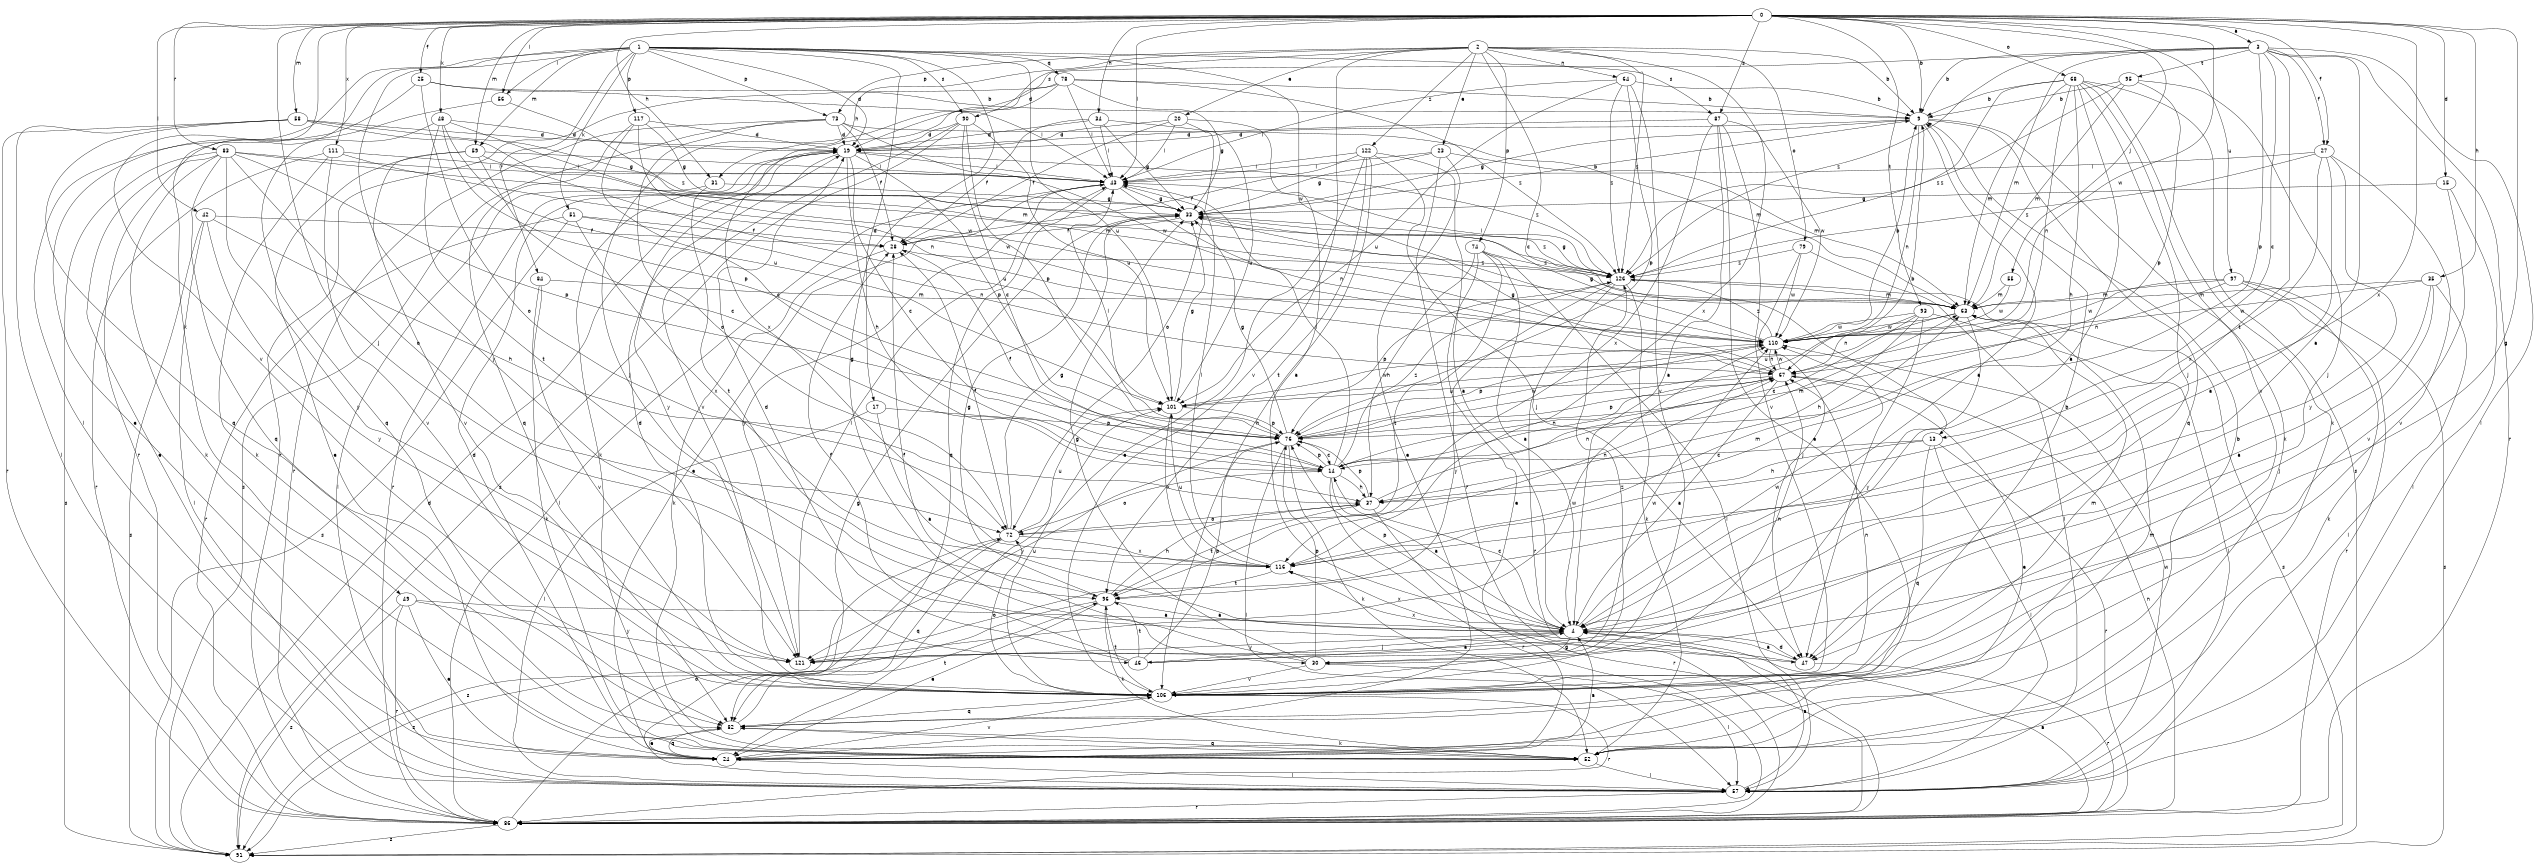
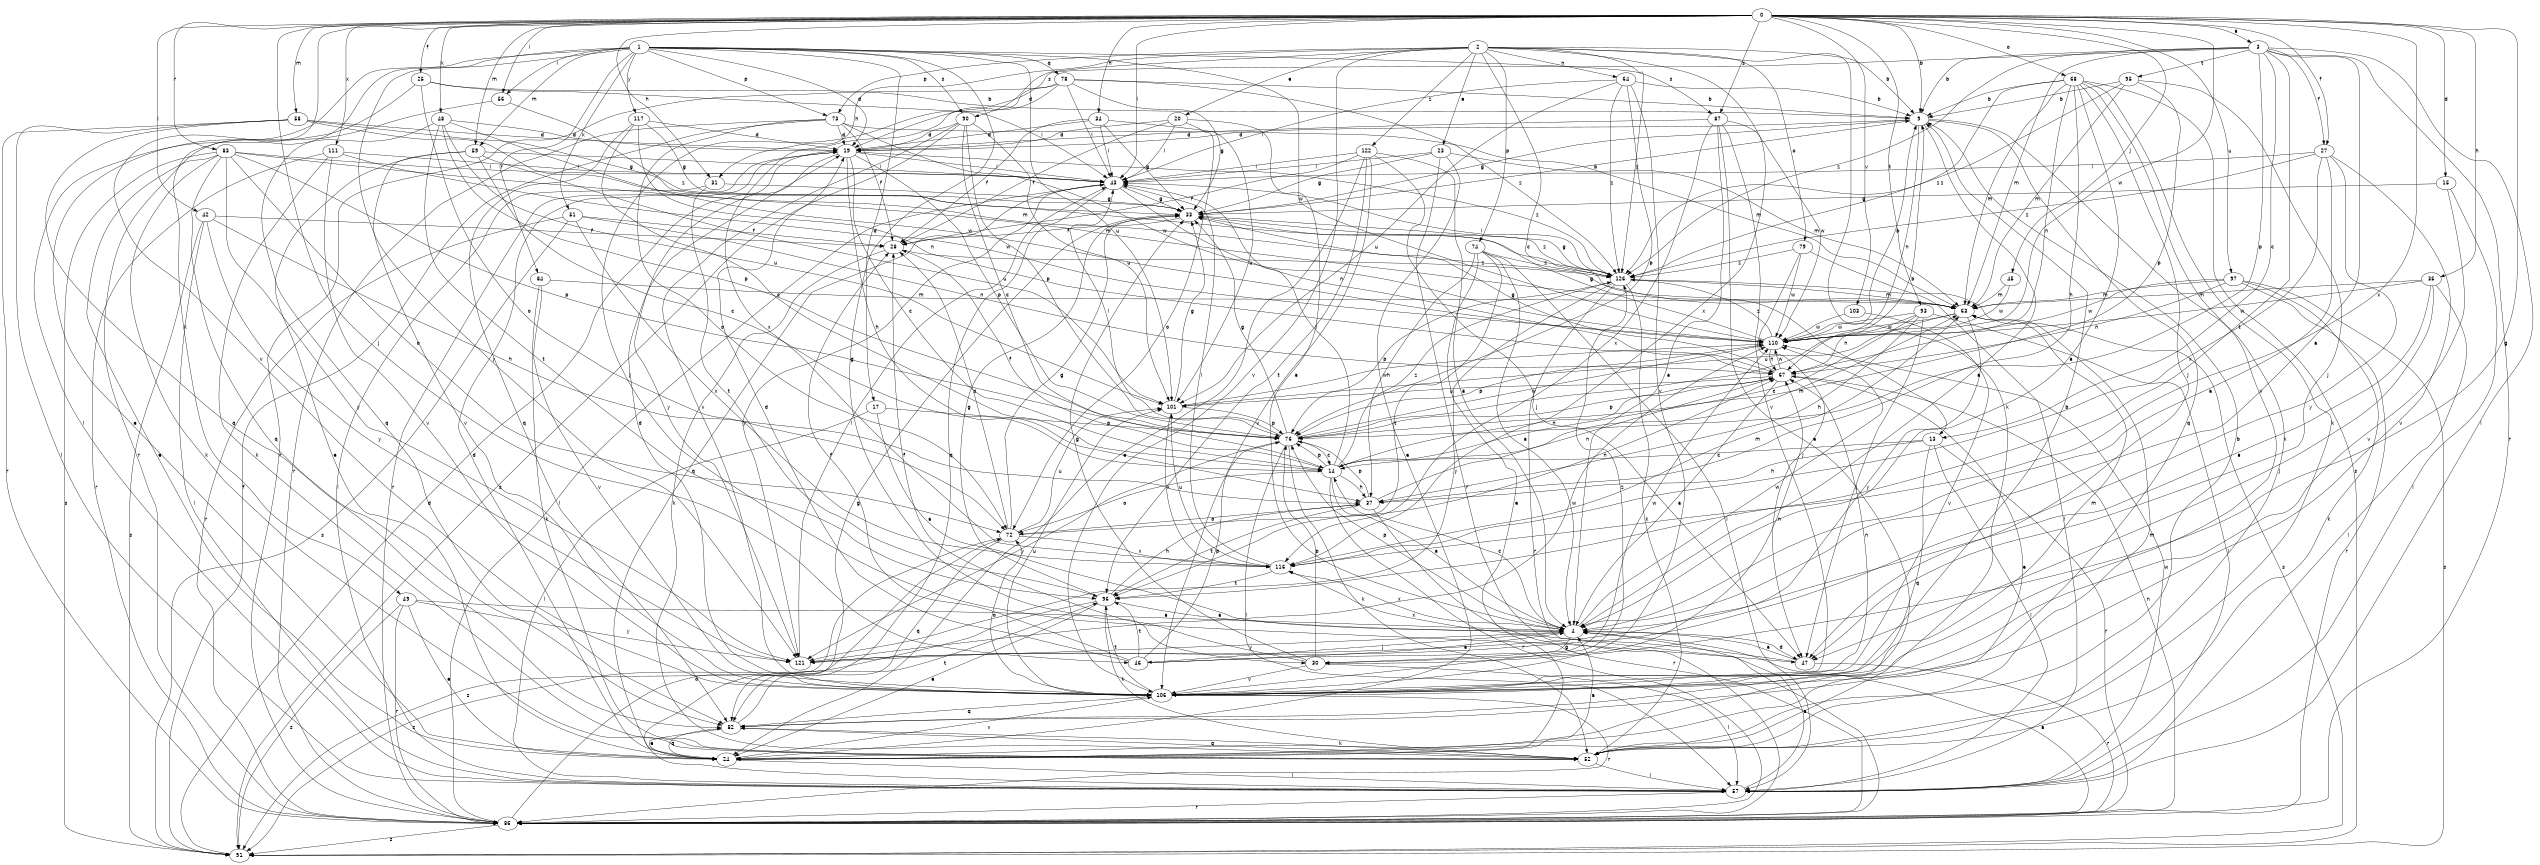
  strict digraph {
    fontname="DejaVu Sans"
    node [fontname="DejaVu Sans"]
    edge [fontname="DejaVu Sans"]
    0
    3
    9
    15
    25
    27
    30
    34
    35
    n10 [label=31]
    42
    43
-   45 [label=55]
+   45
    46
    48
    56
    58
    59
    68
    83
    87
    93
    97
+   103
    106
    110
    111
    116
    19
    57
    13
    126
    4
    63
    76
    86
    95
    96
    33
    52
    67
    82
    72
    24
    121
    28
    101
    47
    37
    91
    14
    1
    17
    49
    51
    73
    78
    84
    90
    117
    2
    20
    23
    64
    n65 [label=79]
    74
    122
    0 -> 3 [label=a]
    0 -> 9 [label=b]
    0 -> 15 [label=d]
    0 -> 25 [label=f]
    0 -> 27 [label=f]
    0 -> 30 [label=g]
    0 -> 34 [label=h]
    0 -> 35 [label=h]
    0 -> n10 [label=h]
    0 -> 42 [label=i]
    0 -> 43 [label=i]
    0 -> 45 [label=j]
    0 -> 46 [label=j]
    0 -> 48 [label=k]
    0 -> 56 [label=l]
    0 -> 58 [label=m]
    0 -> 59 [label=m]
    0 -> 68 [label=o]
    0 -> 83 [label=r]
    0 -> 87 [label=s]
    0 -> 93 [label=t]
    0 -> 97 [label=u]
+   0 -> 103 [label=v]
    0 -> 106 [label=v]
    0 -> 110 [label=w]
    0 -> 111 [label=x]
    0 -> 116 [label=x]
    3 -> 9 [label=b]
    3 -> 27 [label=f]
    3 -> 19 [label=d]
    3 -> 57 [label=l]
    3 -> 13 [label=c]
    3 -> 126 [label=z]
    3 -> 4 [label=a]
    3 -> 63 [label=m]
    3 -> 76 [label=p]
    3 -> 86 [label=r]
    3 -> 95 [label=t]
    3 -> 96 [label=t]
    9 -> 19 [label=d]
    9 -> 4 [label=a]
    9 -> 33 [label=g]
    9 -> 52 [label=k]
    9 -> 67 [label=n]
    9 -> 82 [label=q]
    15 -> 106 [label=v]
    15 -> 57 [label=l]
    15 -> 33 [label=g]
    25 -> 9 [label=b]
    25 -> 43 [label=i]
    25 -> 72 [label=o]
    25 -> 24 [label=e]
    27 -> 43 [label=i]
    27 -> 106 [label=v]
    27 -> 116 [label=x]
    27 -> 126 [label=z]
    27 -> 4 [label=a]
    27 -> 121 [label=y]
    30 -> 106 [label=v]
    30 -> 57 [label=l]
    30 -> 76 [label=p]
    30 -> 33 [label=g]
    30 -> 67 [label=n]
    30 -> 28 [label=f]
    34 -> 43 [label=i]
    34 -> 19 [label=d]
    34 -> 33 [label=g]
    34 -> 28 [label=f]
    34 -> 101 [label=u]
    35 -> 110 [label=w]
    35 -> 57 [label=l]
    35 -> 4 [label=a]
    35 -> 63 [label=m]
    35 -> 47 [label=j]
    n10 -> 57 [label=l]
    n10 -> 96 [label=t]
    n10 -> 33 [label=g]
    42 -> 57 [label=l]
    42 -> 121 [label=y]
    42 -> 28 [label=f]
    42 -> 37 [label=h]
    42 -> 91 [label=s]
    43 -> 33 [label=g]
    43 -> 67 [label=n]
    43 -> 82 [label=q]
-   43 -> 24 [label=e]
+   43 -> 24 [label=q]
    43 -> 121 [label=y]
    45 -> 110 [label=w]
    45 -> 63 [label=m]
    46 -> 110 [label=w]
    46 -> 19 [label=d]
    46 -> 4 [label=a]
    46 -> 76 [label=p]
    46 -> 96 [label=t]
    46 -> 28 [label=f]
    48 -> 110 [label=w]
    48 -> 19 [label=d]
    48 -> 76 [label=p]
    48 -> 96 [label=t]
    48 -> 82 [label=q]
    48 -> 101 [label=u]
    56 -> 126 [label=z]
    56 -> 86 [label=r]
    58 -> 19 [label=d]
    58 -> 57 [label=l]
    58 -> 63 [label=m]
    58 -> 86 [label=r]
    58 -> 33 [label=g]
    58 -> 82 [label=q]
    59 -> 43 [label=i]
    59 -> 106 [label=v]
    59 -> 24 [label=e]
    59 -> 101 [label=u]
    59 -> 14 [label=c]
    68 -> 9 [label=b]
    68 -> 106 [label=v]
    68 -> 126 [label=z]
    68 -> 4 [label=a]
    68 -> 63 [label=m]
    68 -> 52 [label=k]
    68 -> 67 [label=n]
    68 -> 47 [label=j]
    68 -> 37 [label=h]
    68 -> 91 [label=s]
    83 -> 43 [label=i]
    83 -> 63 [label=m]
    83 -> 76 [label=p]
    83 -> 52 [label=k]
    83 -> 82 [label=q]
    83 -> 72 [label=o]
    83 -> 24 [label=e]
    83 -> 121 [label=y]
    83 -> 91 [label=s]
    87 -> 106 [label=v]
    87 -> 110 [label=w]
    87 -> 116 [label=x]
    87 -> 19 [label=d]
    87 -> 4 [label=a]
    87 -> 24 [label=e]
    93 -> 110 [label=w]
    93 -> 57 [label=l]
    93 -> 67 [label=n]
    93 -> 47 [label=j]
    93 -> 37 [label=h]
    93 -> 14 [label=c]
    97 -> 110 [label=w]
    97 -> 63 [label=m]
    97 -> 86 [label=r]
    97 -> 52 [label=k]
    97 -> 67 [label=n]
    97 -> 91 [label=s]
+   103 -> 106 [label=v]
+   103 -> 110 [label=w]
    106 -> 9 [label=b]
    106 -> 19 [label=d]
    106 -> 126 [label=z]
    106 -> 63 [label=m]
    106 -> 86 [label=r]
    106 -> 96 [label=t]
    106 -> 67 [label=n]
    106 -> 82 [label=q]
    106 -> 72 [label=o]
    106 -> 101 [label=u]
    110 -> 9 [label=b]
    110 -> 126 [label=z]
    110 -> 76 [label=p]
    110 -> 33 [label=g]
    110 -> 67 [label=n]
    111 -> 43 [label=i]
    111 -> 106 [label=v]
    111 -> 110 [label=w]
    111 -> 86 [label=r]
    111 -> 52 [label=k]
    116 -> 43 [label=i]
    116 -> 63 [label=m]
    116 -> 96 [label=t]
    116 -> 101 [label=u]
    19 -> 43 [label=i]
    19 -> 126 [label=z]
    19 -> 76 [label=p]
    19 -> 86 [label=r]
-   19 -> 52 [label=k]
+   2 -> 52 [label=k]
    19 -> 121 [label=y]
    19 -> 37 [label=h]
    19 -> 14 [label=c]
    57 -> 110 [label=w]
    57 -> 4 [label=a]
    57 -> 86 [label=r]
    57 -> 33 [label=g]
    13 -> 57 [label=l]
    13 -> 86 [label=r]
    13 -> 82 [label=q]
    13 -> 37 [label=h]
    13 -> 14 [label=c]
    126 -> 43 [label=i]
    126 -> 63 [label=m]
    126 -> 76 [label=p]
    126 -> 86 [label=r]
    126 -> 33 [label=g]
    126 -> 52 [label=k]
    126 -> 121 [label=y]
    126 -> 91 [label=s]
    4 -> 30 [label=g]
    4 -> 46 [label=j]
    4 -> 110 [label=w]
    4 -> 116 [label=x]
    4 -> 76 [label=p]
    4 -> 121 [label=y]
    4 -> 47 [label=d]
    4 -> 14 [label=c]
    63 -> 110 [label=w]
    63 -> 121 [label=y]
    63 -> 101 [label=u]
    76 -> 9 [label=b]
    76 -> 43 [label=i]
    76 -> 110 [label=w]
    76 -> 57 [label=l]
    76 -> 33 [label=g]
    76 -> 52 [label=k]
    76 -> 121 [label=y]
    76 -> 14 [label=c]
    86 -> 43 [label=i]
    86 -> 4 [label=a]
    86 -> 67 [label=n]
    86 -> 72 [label=o]
    86 -> 91 [label=s]
    95 -> 9 [label=b]
    95 -> 126 [label=z]
    95 -> 63 [label=m]
    95 -> 76 [label=p]
    95 -> 47 [label=j]
    96 -> 4 [label=a]
    96 -> 33 [label=g]
    96 -> 52 [label=k]
    96 -> 24 [label=e]
    96 -> 37 [label=h]
    96 -> 91 [label=s]
    33 -> 9 [label=b]
    33 -> 126 [label=z]
    33 -> 28 [label=f]
    52 -> 9 [label=b]
    52 -> 57 [label=l]
    52 -> 82 [label=q]
    67 -> 110 [label=w]
    67 -> 4 [label=a]
    67 -> 76 [label=p]
    67 -> 33 [label=g]
    67 -> 24 [label=e]
    67 -> 101 [label=u]
    82 -> 96 [label=t]
    82 -> 52 [label=k]
    82 -> 24 [label=e]
    72 -> 116 [label=x]
    72 -> 33 [label=g]
    72 -> 67 [label=n]
    72 -> 82 [label=q]
-   72 -> 28 [label=f]
+   72 -> 28 [label=s]
    72 -> 101 [label=u]
    72 -> 91 [label=s]
    24 -> 106 [label=v]
    24 -> 19 [label=d]
    24 -> 57 [label=l]
    24 -> 4 [label=a]
    24 -> 63 [label=m]
    24 -> 82 [label=q]
    121 -> 43 [label=i]
    121 -> 110 [label=w]
    28 -> 126 [label=z]
    28 -> 52 [label=k]
    101 -> 110 [label=w]
    101 -> 116 [label=x]
    101 -> 76 [label=p]
    101 -> 33 [label=g]
    47 -> 116 [label=x]
    47 -> 4 [label=a]
    47 -> 86 [label=r]
    37 -> 76 [label=p]
    37 -> 86 [label=r]
    37 -> 96 [label=t]
    37 -> 67 [label=n]
    37 -> 72 [label=o]
    91 -> 19 [label=d]
    14 -> 43 [label=i]
    14 -> 126 [label=z]
    14 -> 4 [label=a]
    14 -> 63 [label=m]
    14 -> 76 [label=p]
    14 -> 86 [label=r]
    14 -> 67 [label=n]
    14 -> 72 [label=o]
    14 -> 28 [label=f]
    14 -> 37 [label=h]
    1 -> 30 [label=g]
    1 -> 56 [label=l]
    1 -> 59 [label=m]
    1 -> 87 [label=s]
    1 -> 110 [label=w]
    1 -> 19 [label=d]
    1 -> 57 [label=l]
    1 -> 121 [label=y]
    1 -> 101 [label=u]
    1 -> 17 [label=d]
    1 -> 49 [label=k]
    1 -> 51 [label=k]
    1 -> 73 [label=p]
    1 -> 78 [label=q]
    1 -> 84 [label=r]
    1 -> 90 [label=s]
-   1 -> 117 [label=p]
+   1 -> 117 [label=y]
    17 -> 57 [label=l]
    17 -> 4 [label=a]
    17 -> 76 [label=p]
    49 -> 4 [label=a]
    49 -> 86 [label=r]
    49 -> 24 [label=e]
    49 -> 121 [label=y]
    49 -> 91 [label=s]
    51 -> 116 [label=x]
    51 -> 86 [label=r]
    51 -> 67 [label=n]
    51 -> 28 [label=f]
    51 -> 91 [label=s]
    73 -> 110 [label=w]
    73 -> 19 [label=d]
    73 -> 63 [label=m]
    73 -> 86 [label=r]
    73 -> 72 [label=o]
    73 -> 28 [label=f]
-   73 -> 91 [label=s]
+   73 -> 91 [label=f]
    78 -> 9 [label=b]
    78 -> 43 [label=i]
    78 -> 116 [label=x]
    78 -> 126 [label=z]
    78 -> 86 [label=r]
    78 -> 33 [label=g]
    78 -> 47 [label=j]
    84 -> 106 [label=v]
    84 -> 63 [label=m]
    84 -> 52 [label=k]
    90 -> 106 [label=v]
    90 -> 19 [label=d]
    90 -> 76 [label=p]
    90 -> 101 [label=u]
    90 -> 91 [label=s]
    90 -> 14 [label=c]
    117 -> 19 [label=d]
    117 -> 33 [label=g]
    117 -> 67 [label=n]
    117 -> 82 [label=q]
    117 -> 14 [label=c]
    2 -> 9 [label=b]
    2 -> n10 [label=h]
    2 -> 106 [label=v]
    2 -> 116 [label=x]
    2 -> 13 [label=c]
    2 -> 126 [label=z]
    2 -> 73 [label=p]
    2 -> 90 [label=s]
    2 -> 20 [label=e]
    2 -> 23 [label=e]
    2 -> 64 [label=n]
    2 -> n65 [label=o]
    2 -> 74 [label=p]
    2 -> 122 [label=z]
    20 -> 43 [label=i]
    20 -> 19 [label=d]
    20 -> 4 [label=a]
    20 -> 72 [label=o]
    20 -> 28 [label=f]
    23 -> 43 [label=i]
    23 -> 63 [label=m]
    23 -> 86 [label=r]
    23 -> 33 [label=g]
    23 -> 24 [label=e]
    64 -> 9 [label=b]
    64 -> 43 [label=i]
    64 -> 106 [label=v]
    64 -> 126 [label=z]
    64 -> 76 [label=p]
    64 -> 101 [label=u]
    n65 -> 110 [label=w]
    n65 -> 57 [label=l]
    n65 -> 126 [label=z]
    n65 -> 47 [label=j]
    74 -> 57 [label=l]
    74 -> 126 [label=z]
    74 -> 4 [label=a]
    74 -> 96 [label=t]
    74 -> 24 [label=e]
    74 -> 37 [label=h]
    122 -> 43 [label=i]
-   122 -> 106 [label=h]
+   122 -> 106 [label=v]
    122 -> 4 [label=a]
    122 -> 96 [label=t]
    122 -> 24 [label=e]
    122 -> 28 [label=f]
    122 -> 47 [label=j]
  }
